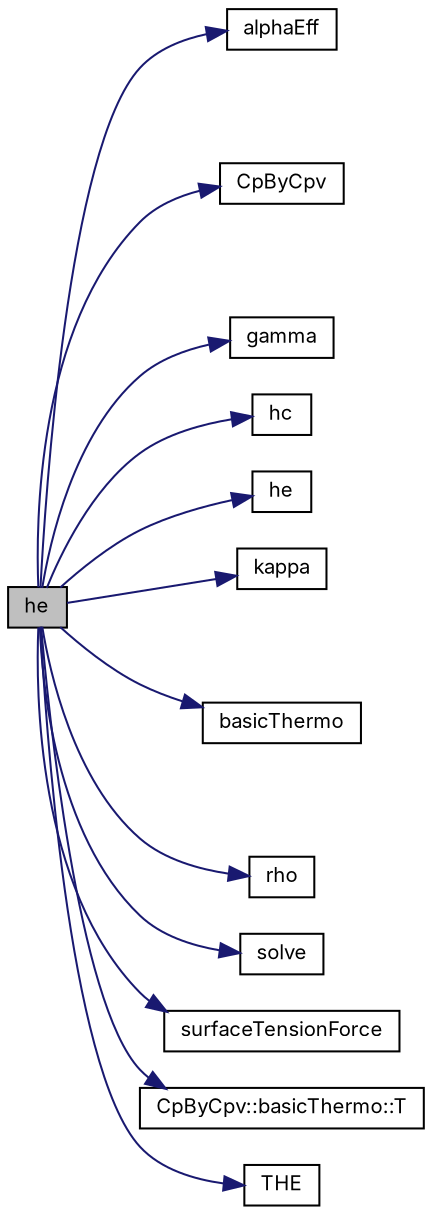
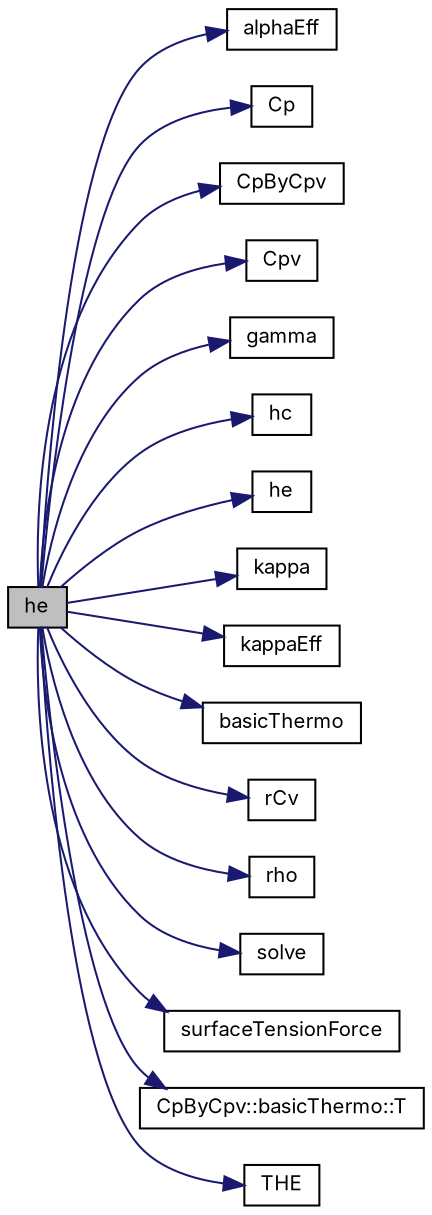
  digraph {
    fontname=Inter
    rankdir=LR
    node [color=black fontname=Inter fontsize=10 shape=record]
    edge [color=midnightblue fontname=Inter fontsize=10 labelfontname=FreeSans labelfontsize=10 style=solid]
    n1 [fillcolor=grey75 fontcolor=black height=0.2 label=he style=filled width=0.4]
    n2 [height=0.2 label=alphaEff width=0.4]
+   n3 [height=0.2 label=Cp width=0.4]
    n4 [height=0.2 label=CpByCpv width=0.4]
+   n5 [height=0.2 label=Cpv width=0.4]
    n6 [height=0.2 label=gamma width=0.4]
    n7 [height=0.2 label=hc width=0.4]
    n8 [height=0.2 label=he width=0.4]
    n9 [height=0.2 label=kappa width=0.4]
+   n10 [height=0.2 label=kappaEff width=0.4]
    n11 [height=0.2 label=basicThermo width=0.4]
+   n12 [height=0.2 label=rCv width=0.4]
    n13 [height=0.2 label=rho width=0.4]
    n14 [height=0.2 label=solve width=0.4]
    n15 [height=0.2 label=surfaceTensionForce width=0.4]
    n16 [height=0.2 label="CpByCpv::basicThermo::T" width=0.4]
    n17 [height=0.2 label=THE width=0.4]
    n1 -> n2
+   n1 -> n3
    n1 -> n4
+   n1 -> n5
    n1 -> n6
    n1 -> n7
    n1 -> n8
    n1 -> n9
+   n1 -> n10
    n1 -> n11
+   n1 -> n12
    n1 -> n13
    n1 -> n14
    n1 -> n15
    n1 -> n16
    n1 -> n17
  }
